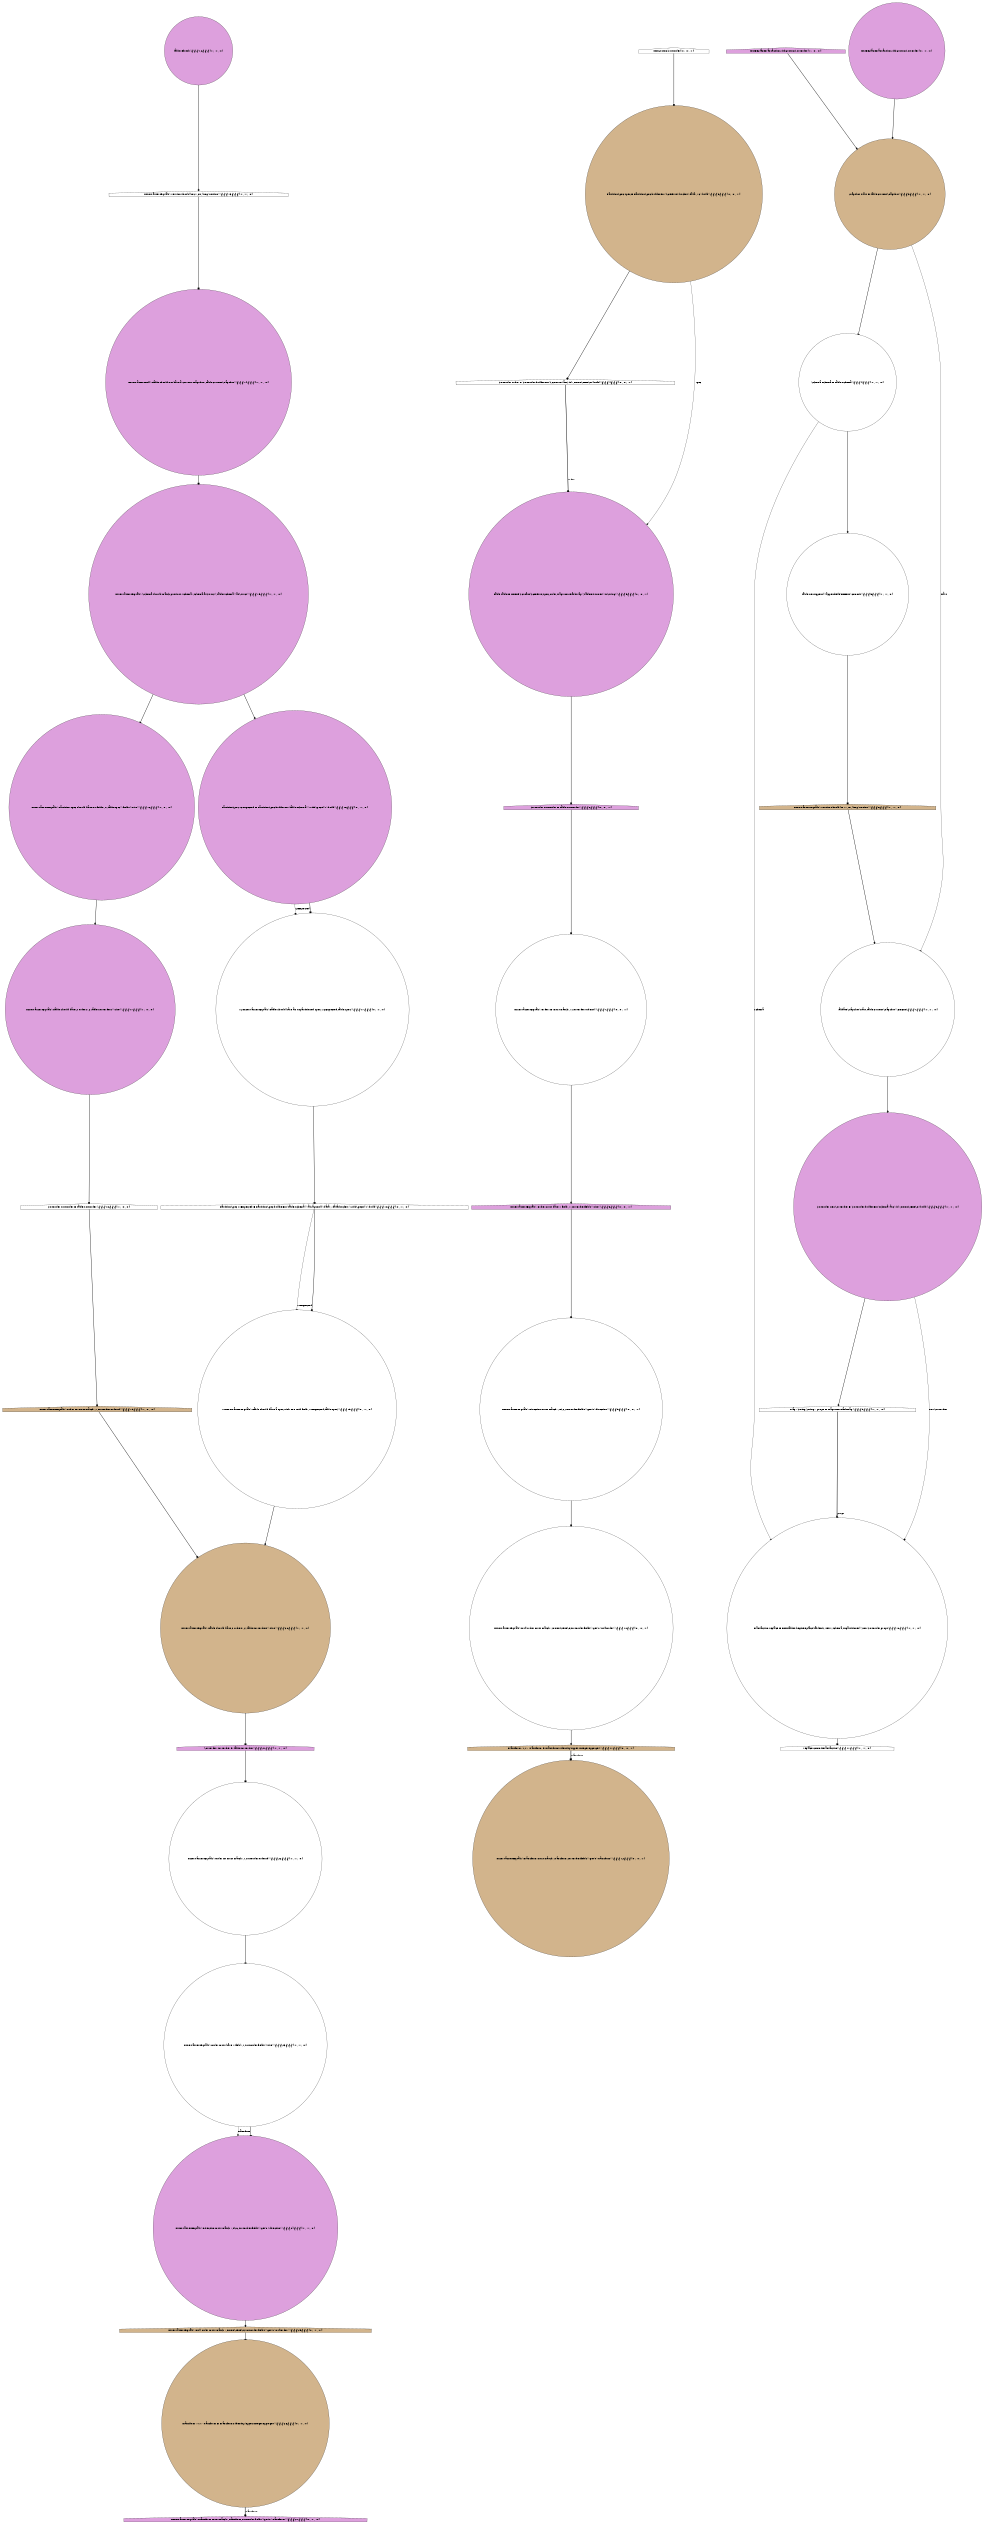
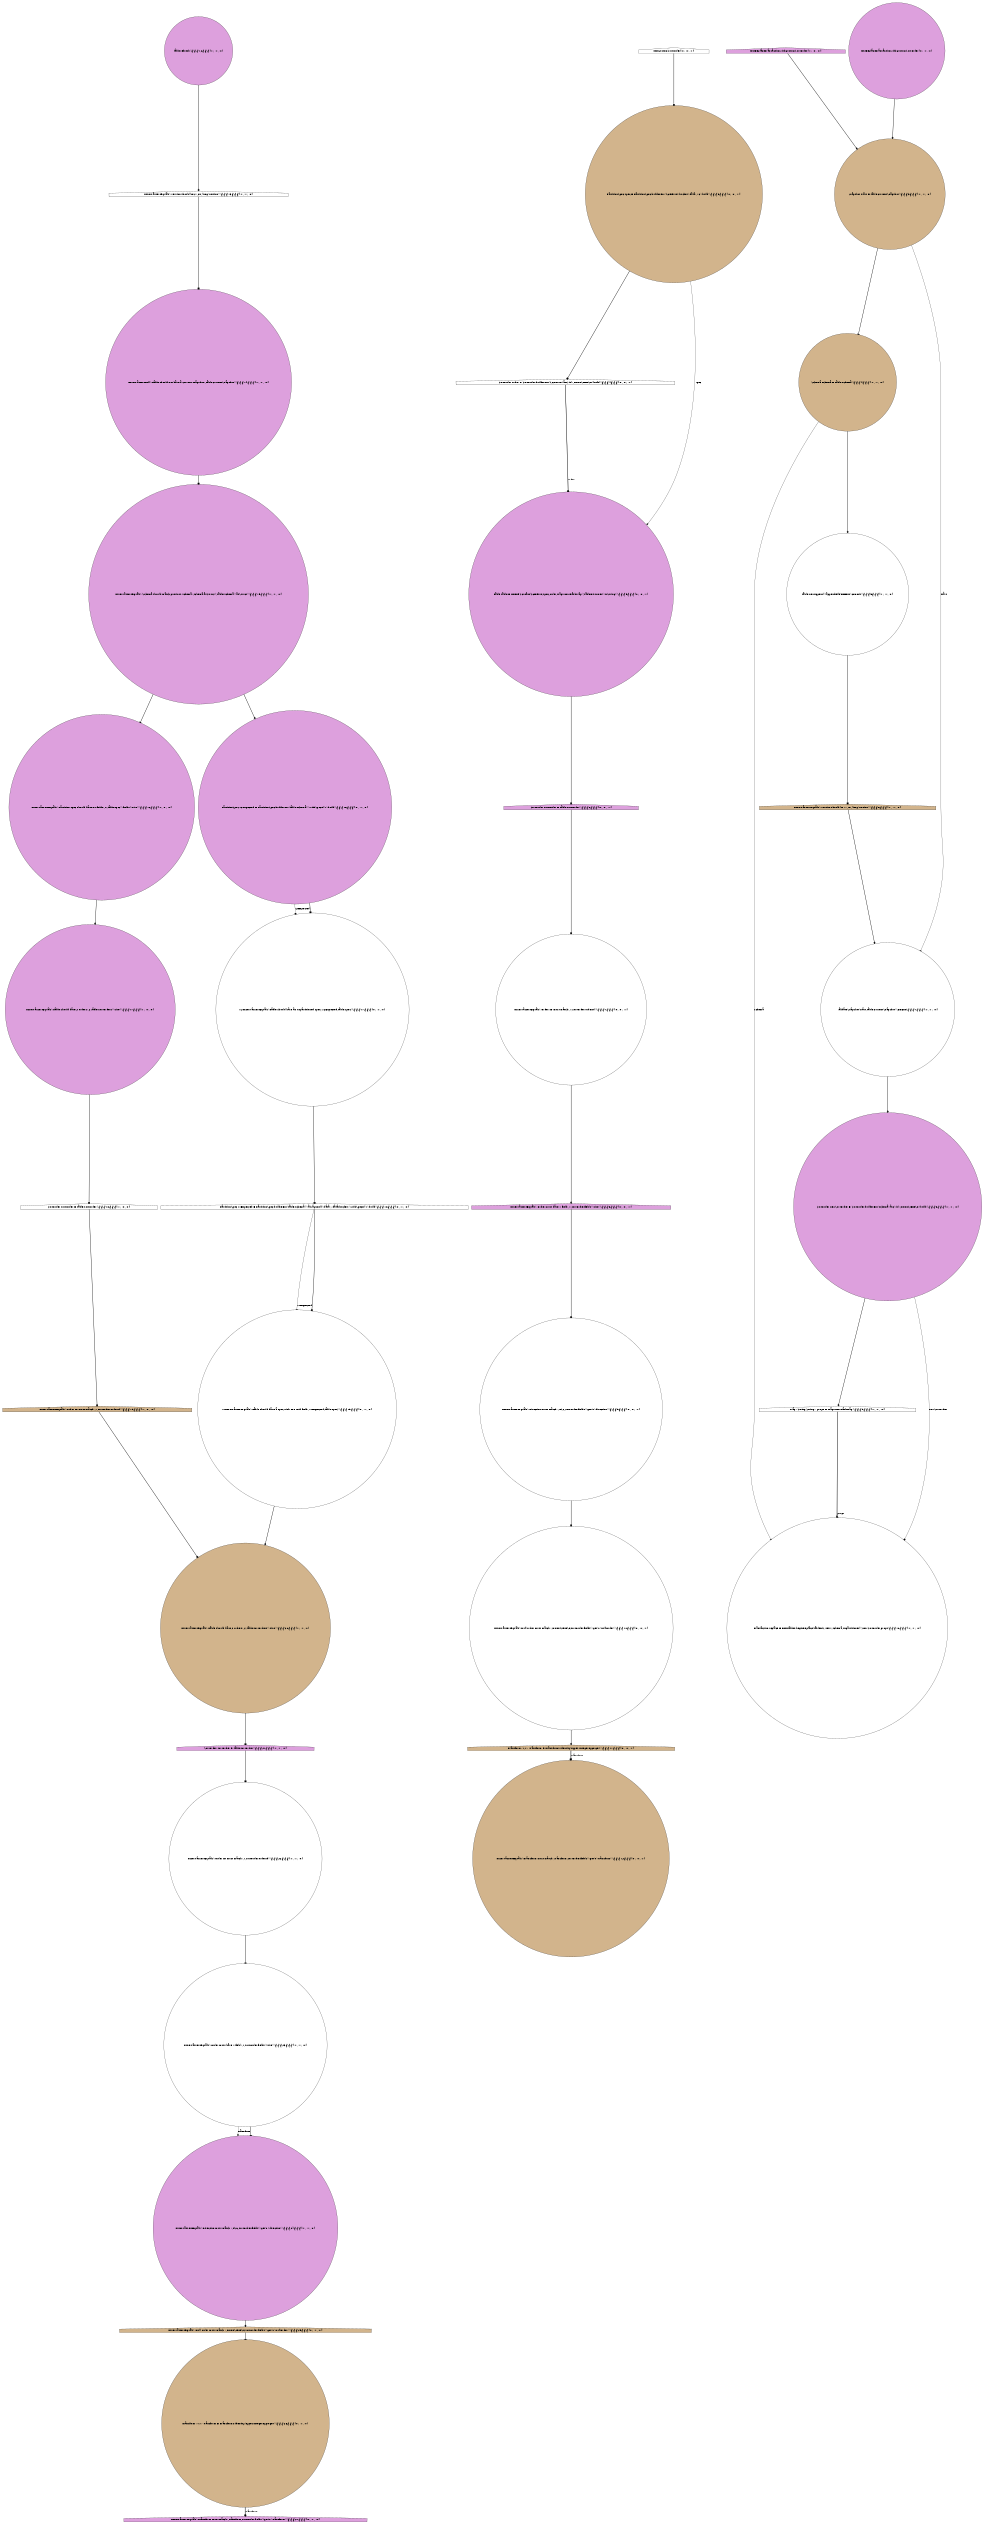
  digraph {
    node [fillcolor=white shape=circle style=filled]
    edge [arrowhead=box style=bold]
    n1 [fillcolor=plum label="Assert.assertEquals(\"Partition spec should have no fields\",0,table.spec().fields().size())@@@16@@@['1', '0', '0']"]
    n2 [fillcolor=plum label="Assert.assertEquals(\"Table should have 2 orders\",2,table.sortOrders().size())@@@17@@@['1', '0', '0']"]
    n3 [label="SortOrder sortOrder = table.sortOrder()@@@18@@@['1', '0', '0']" shape=house]
    n4 [fillcolor=plum label="Assert.assertEquals(\"Transform must match\",transform,sortOrder.fields().get(0).transform())@@@27@@@['0', '1', '0']" shape=house]
    n5 [fillcolor=plum label="Assert.assertEquals(\"Order must have 1 field\",1,sortOrder.fields().size())@@@8@@@['0', '0', '1']" shape=house]
    n6 [label="Assert.assertEquals(\"Direction must match \",ASC,sortOrder.fields().get(0).direction())@@@9@@@['0', '0', '1']"]
    n7 [label="Assert.assertEquals(\"Null order must match \",NULLS_FIRST,sortOrder.fields().get(0).nullOrder())@@@10@@@['0', '0', '1']"]
    n8 [label="Assert.assertEquals(\"Order ID must match\",1,sortOrder.orderId())@@@22@@@['1', '1', '0']"]
    n9 [label="Assert.assertEquals(\"Order must have 1 field\",1,sortOrder.fields().size())@@@23@@@['1', '1', '0']"]
    n10 [fillcolor=plum label="Assert.assertEquals(\"Direction must match \",ASC,sortOrder.fields().get(0).direction())@@@24@@@['1', '1', '0']"]
    n11 [fillcolor=tan label="Assert.assertEquals(\"Null order must match \",NULLS_FIRST,sortOrder.fields().get(0).nullOrder())@@@25@@@['0', '1', '0']" shape=house]
    n12 [fillcolor=tan label="Transform<?,?> transform = Transforms.identity(Types.IntegerType.get())@@@26@@@['0', '1', '0']"]
    n13 [fillcolor=tan label="PartitionSpec spec = PartitionSpec.builderFor(SCHEMA).bucket(\"data\",16).build()@@@3@@@['0', '0', '1']"]
    n14 [label="SortOrder order = SortOrder.builderFor(SCHEMA).asc(\"id\",NULLS_FIRST).build()@@@4@@@['0', '0', '1']" shape=house]
    n15 [fillcolor=plum label="Table table = TABLES.create(SCHEMA,spec,order,Maps.newHashMap(),tableDir.toURI().toString())@@@5@@@['0', '0', '1']"]
    n16 [fillcolor=plum label="SortOrder sortOrder = table.sortOrder()@@@6@@@['0', '0', '1']" shape=house]
    n17 [fillcolor=tan label="Transform<?,?> transform = Transforms.identity(Types.IntegerType.get())@@@11@@@['0', '0', '1']" shape=house]
    n18 [fillcolor=tan label="Assert.assertEquals(\"Transform must match\",transform,sortOrder.fields().get(0).transform())@@@12@@@['0', '0', '1']"]
    n19 [label="Assert.assertEquals(\"Version should be 2\",2L,(long)version())@@@13@@@['1', '1', '0']" shape=house]
    n20 [fillcolor=plum label="Assert.assertNull(\"Table should not have a current snapshot\",table.currentSnapshot())@@@14@@@['1', '1', '0']"]
    n21 [fillcolor=plum label="Assert.assertEquals(\"Schema should match previous schema\",schema.asStruct(),table.schema().asStruct())@@@15@@@['1', '1', '0']"]
    n22 [fillcolor=plum label="table.refresh()@@@12@@@['1', '1', '0']"]
    n23 [fillcolor=plum label="SortOrder sortOrder = table.sortOrder()@@@21@@@['1', '1', '0']" shape=house]
    n24 [label="V2Assert.assertEquals(\"Table should have an unpartitioned spec\",v2Expected,table.spec())@@@17@@@['0', '1', '0']"]
    n25 [label="PartitionSpec v1Expected = PartitionSpec.builderFor(table.schema()).alwaysNull(\"data\",\"data_bucket\").withSpecId(1).build()@@@18@@@['0', '1', '0']" shape=house]
    n26 [label="V1Assert.assertEquals(\"Table should have a spec with one void field\",v1Expected,table.spec())@@@19@@@['0', '1', '0']"]
    n27 [fillcolor=plum label="PartitionSpec v2Expected = PartitionSpec.builderFor(table.schema()).withSpecId(1).build()@@@16@@@['0', '1', '0']"]
-   n28 [label="replace.commitTransaction()@@@11@@@['1', '1', '0']" shape=house]
    n29 [label="Assert.assertEquals(\"Order ID must match\",1,sortOrder.orderId())@@@7@@@['0', '0', '1']"]
    n30 [fillcolor=plum label="SortOrder newSortOrder = SortOrder.builderFor(schema).asc(\"id\",NULLS_FIRST).build()@@@8@@@['1', '1', '0']"]
    n31 [label="Map<String,String> props = Maps.newHashMap()@@@9@@@['1', '1', '0']" shape=house]
    n32 [label="Transaction replace = TestTables.beginReplace(tableDir,\"test\",schema,unpartitioned(),newSortOrder,props)@@@10@@@['1', '1', '0']"]
    n33 [fillcolor=plum label="testReplaceTransactionWithCustomSortOrder['1', '0', '0']" shape=house]
    n34 [fillcolor=tan label="Snapshot start = table.currentSnapshot()@@@3@@@['1', '1', '0']"]
-   n35 [label="Schema schema = table.schema()@@@4@@@['1', '1', '0']"]
+   n35 [fillcolor=tan label="Schema schema = table.schema()@@@4@@@['1', '1', '0']"]
    n36 [label="validateSnapshot(start,table.currentSnapshot(),FILE_A)@@@7@@@['1', '1', '0']"]
    n37 [fillcolor=tan label="Assert.assertEquals(\"Order ID must match\",1,sortOrder.orderId())@@@19@@@['1', '0', '0']" shape=house]
    n38 [fillcolor=tan label="Assert.assertEquals(\"Table should have 2 orders\",2,table.sortOrders().size())@@@20@@@['1', '1', '0']"]
    n39 [label="table.newAppend().appendFile(FILE_A).commit()@@@5@@@['1', '1', '0']"]
    n40 [label="testCustomSortOrder['0', '0', '1']" shape=house]
    n41 [fillcolor=tan label="Assert.assertEquals(\"Version should be 1\",1L,(long)version())@@@6@@@['1', '1', '0']" shape=house]
    n42 [fillcolor=plum label="testReplaceTransactionWithCustomSortOrder['0', '1', '0']"]
    n1 -> n2 [arrowhead=diamond]
    n2 -> n3
    n3 -> n37
    n5 -> n6
    n6 -> n7
    n7 -> n17 [arrowhead=diamond]
    n8 -> n9 [arrowhead=tee]
    n9 -> n10 [arrowhead=diamond label=transform style=solid]
    n9 -> n10 [arrowhead=tee]
    n10 -> n11 [arrowhead=diamond]
    n11 -> n12 [arrowhead=tee]
    n12 -> n4 [arrowhead=diamond]
    n12 -> n4 [label=transform style=solid]
    n13 -> n14
    n13 -> n15 [arrowhead=diamond label=spec style=solid]
    n14 -> n15
    n14 -> n15 [arrowhead=tee label=order style=solid]
    n15 -> n16
    n16 -> n29
    n17 -> n18
    n17 -> n18 [arrowhead=diamond label=transform style=solid]
    n19 -> n20
    n20 -> n21
    n21 -> n1 [arrowhead=tee]
    n21 -> n27 [arrowhead=diamond]
    n22 -> n19 [arrowhead=diamond]
    n23 -> n8
    n24 -> n25
    n25 -> n26 [arrowhead=tee label=v1Expected style=solid]
    n25 -> n26
    n26 -> n38 [arrowhead=diamond]
    n27 -> n24 [label=v2Expected style=solid]
    n27 -> n24
    n29 -> n5 [arrowhead=diamond]
    n30 -> n31 [arrowhead=diamond]
    n30 -> n32 [label=newSortOrder style=solid]
    n31 -> n32 [arrowhead=diamond]
    n31 -> n32 [arrowhead=tee label=props style=solid]
-   n32 -> n28
    n33 -> n34 [arrowhead=diamond]
    n34 -> n35 [arrowhead=tee]
    n34 -> n36 [arrowhead=tee label=start style=solid]
    n35 -> n32 [arrowhead=tee label=schema style=solid]
    n35 -> n39 [arrowhead=diamond]
    n36 -> n30 [arrowhead=diamond]
    n37 -> n38
    n38 -> n23
    n39 -> n41
    n40 -> n13
    n41 -> n36 [arrowhead=diamond]
    n42 -> n34 [arrowhead=diamond]
  }
